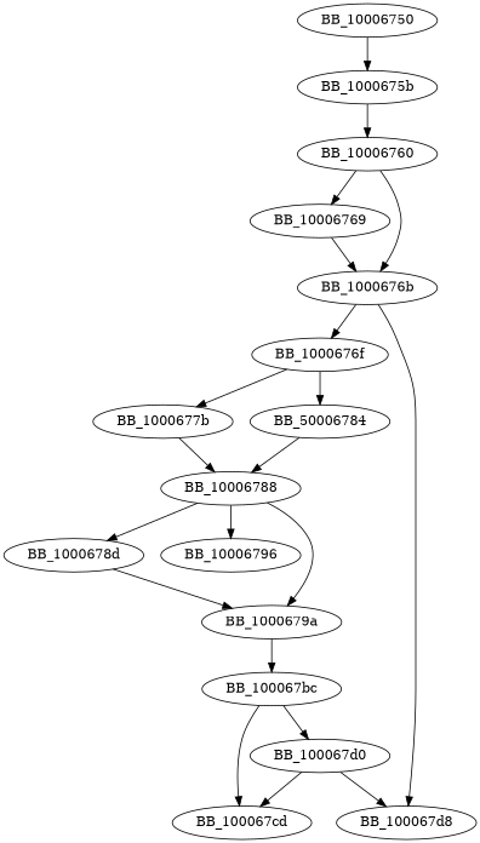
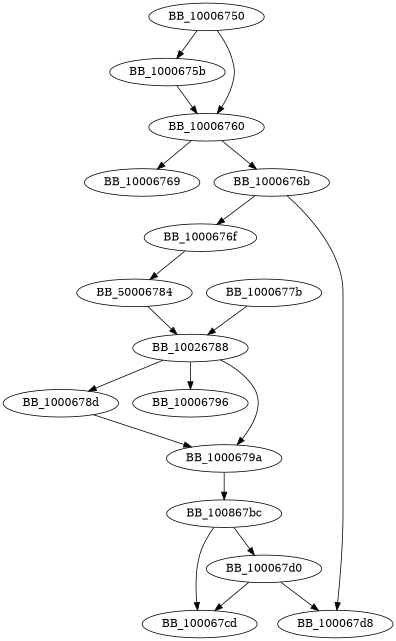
  digraph {
    BB_10006750
    BB_1000675b
    BB_10006760
    BB_10006769
    BB_1000676b
    BB_1000676f
    BB_100067d8
    BB_1000677b
    n9 [label=BB_50006784]
-   BB_10006788
+   BB_10006788 [label=BB_10026788]
    BB_1000678d
    BB_10006796
    BB_1000679a
-   BB_100067bc
+   BB_100067bc [label=BB_100867bc]
    BB_100067cd
    BB_100067d0
    BB_10006750 -> BB_1000675b
+   BB_10006750 -> BB_10006760
    BB_1000675b -> BB_10006760
    BB_10006760 -> BB_10006769
    BB_10006760 -> BB_1000676b
-   BB_10006769 -> BB_1000676b
    BB_1000676b -> BB_1000676f
    BB_1000676b -> BB_100067d8
-   BB_1000676f -> BB_1000677b
    BB_1000676f -> n9
    BB_1000677b -> BB_10006788
    n9 -> BB_10006788
    BB_10006788 -> BB_1000678d
    BB_10006788 -> BB_10006796
    BB_10006788 -> BB_1000679a
    BB_1000678d -> BB_1000679a
    BB_1000679a -> BB_100067bc
    BB_100067bc -> BB_100067cd
    BB_100067bc -> BB_100067d0
    BB_100067d0 -> BB_100067d8
    BB_100067d0 -> BB_100067cd
  }
